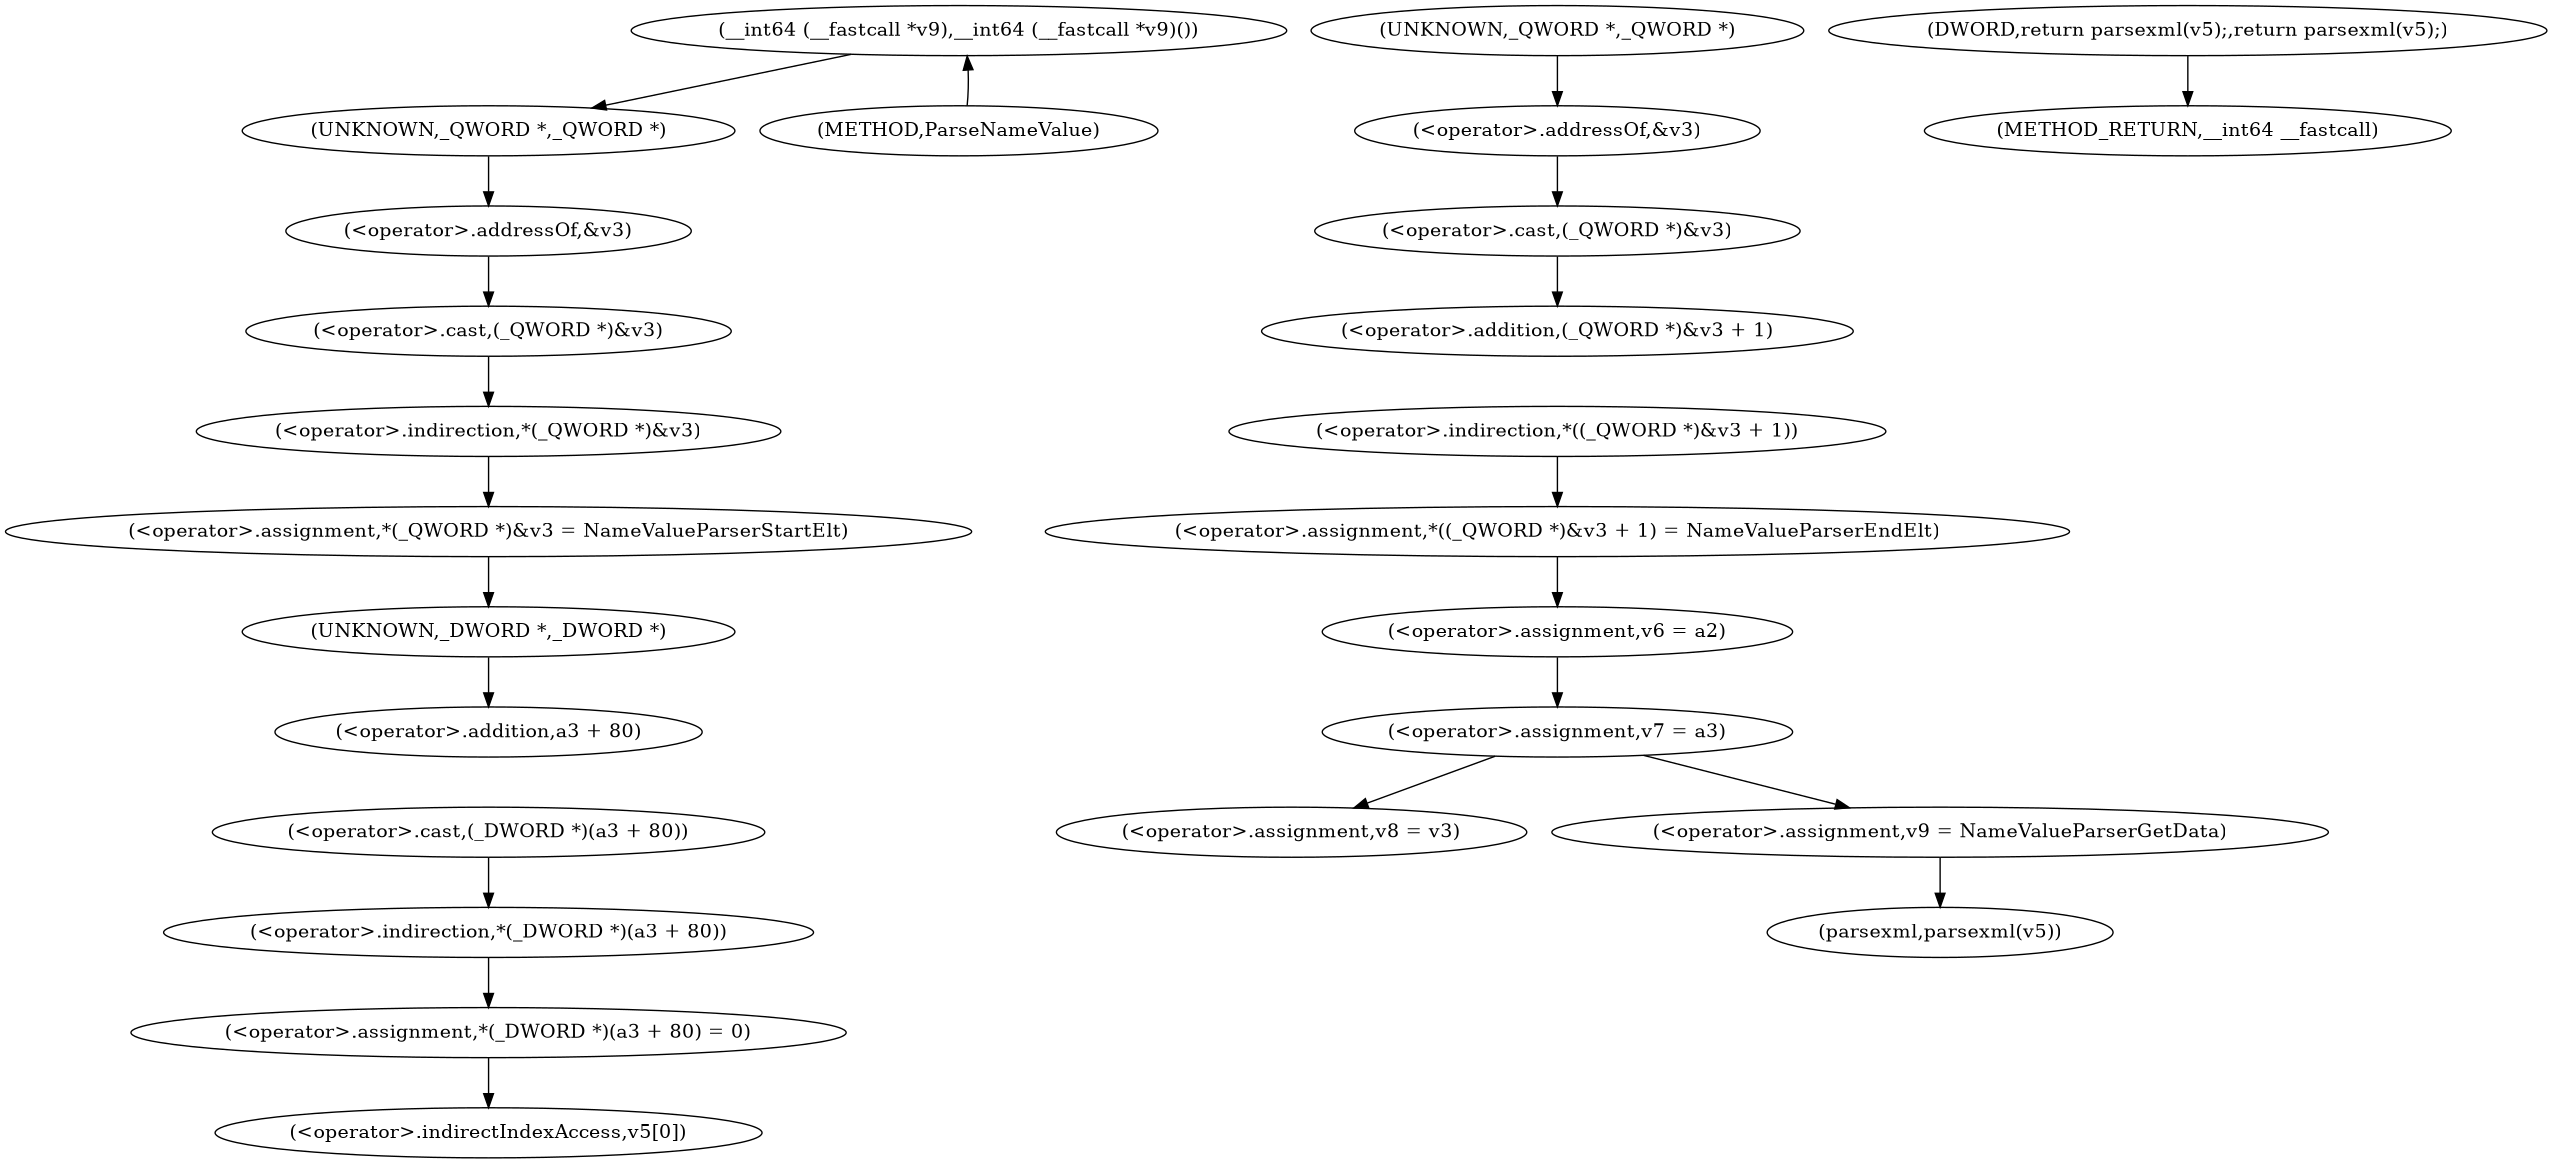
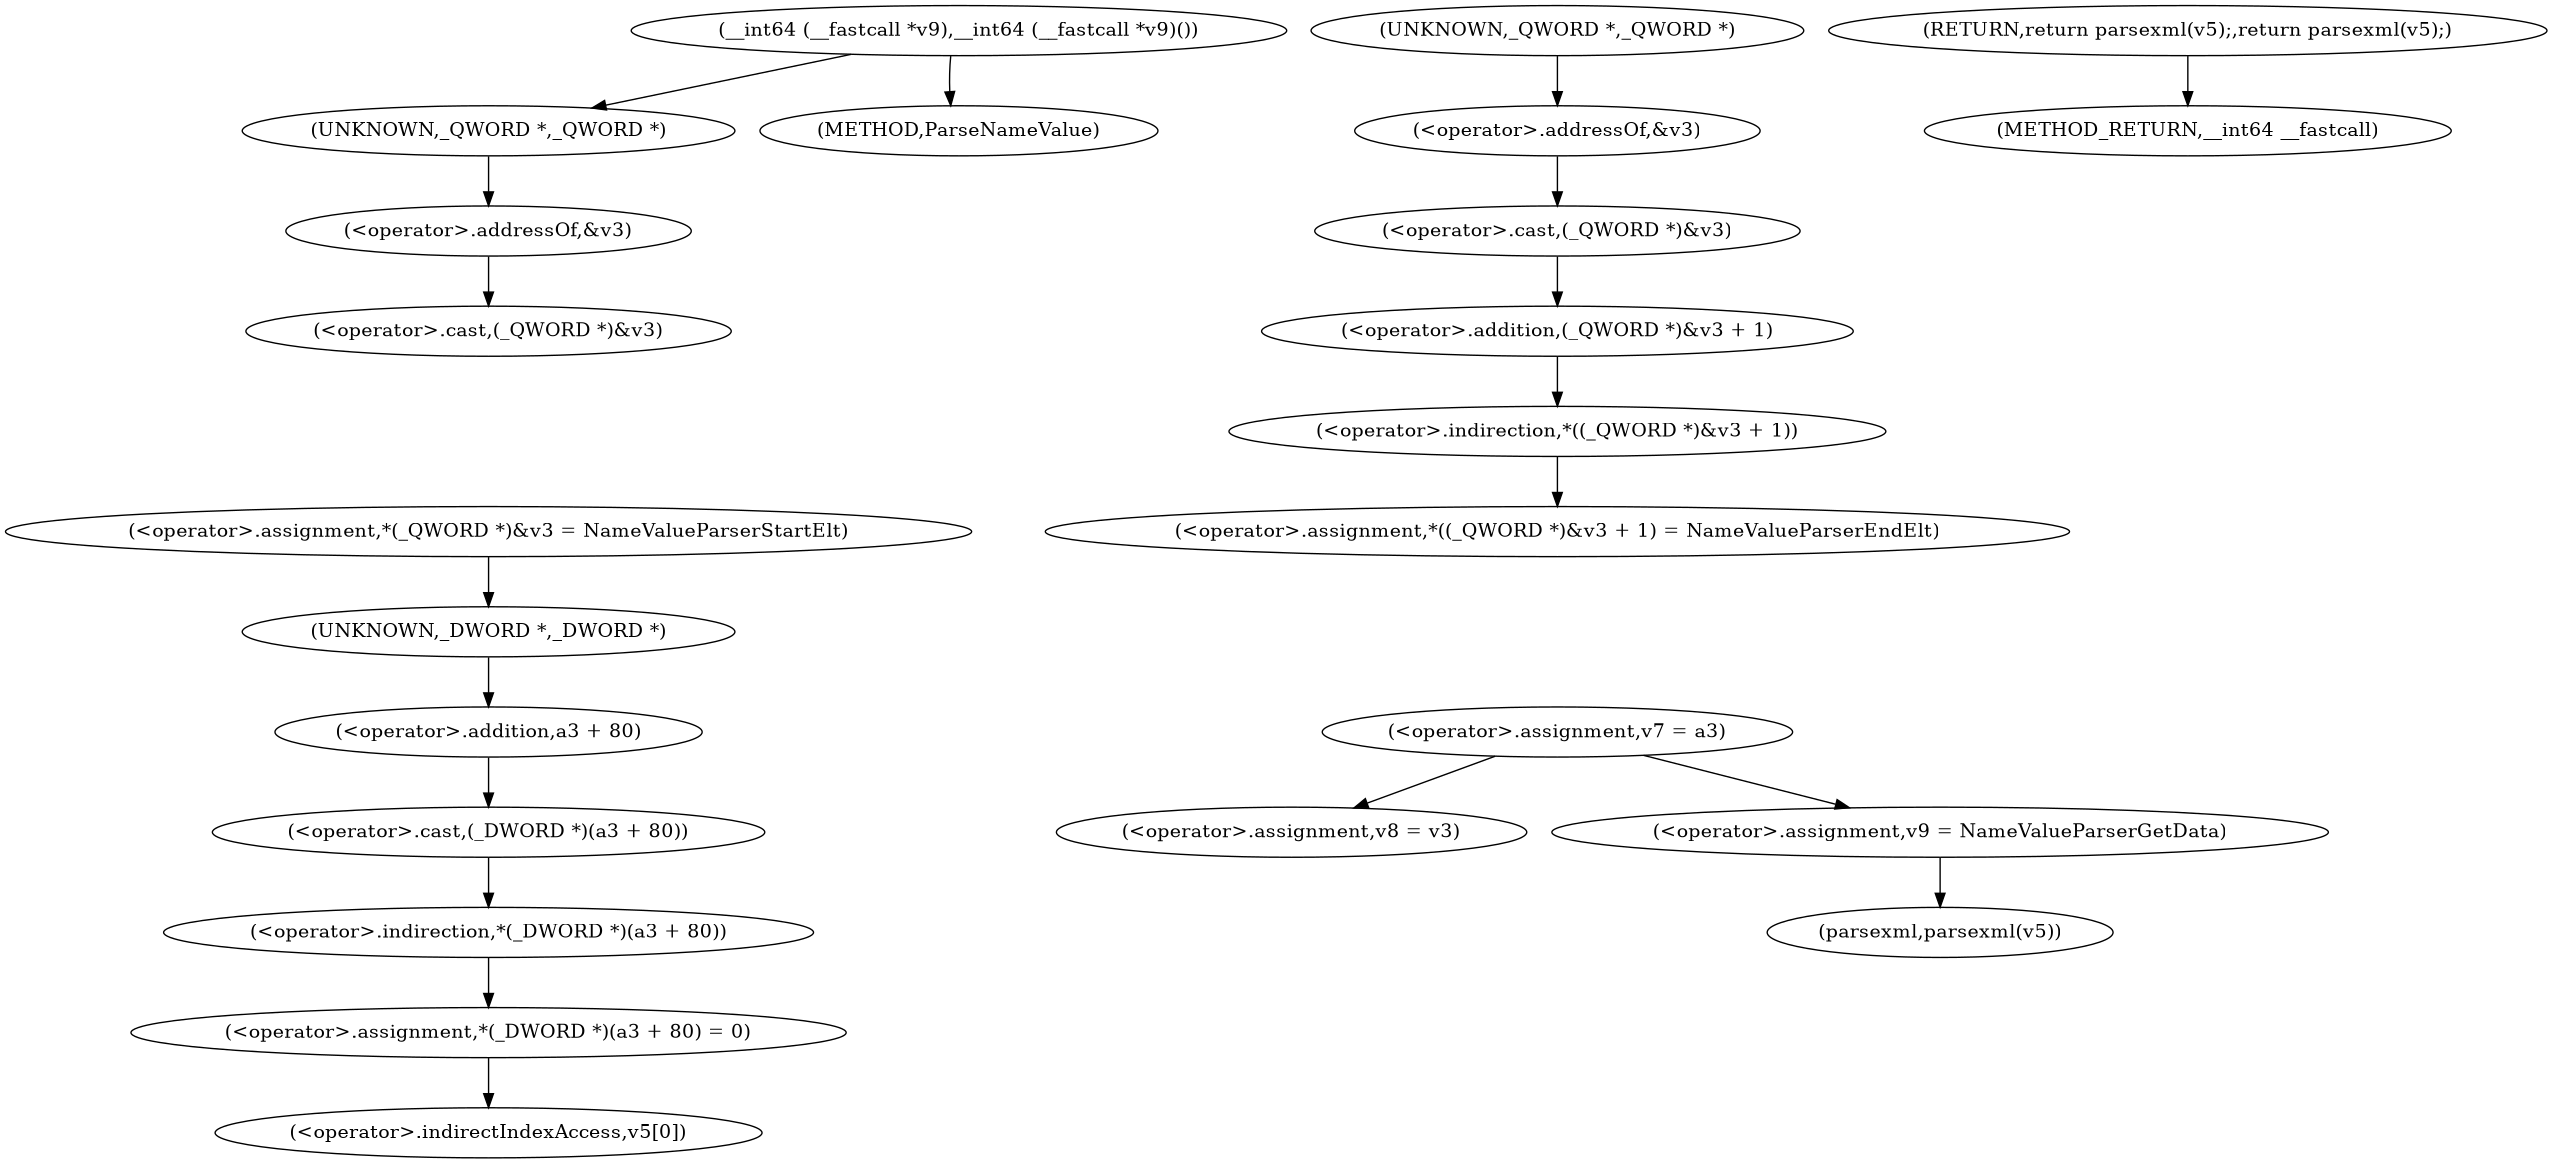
  digraph {
    n1 [label="(__int64 (__fastcall *v9),__int64 (__fastcall *v9)())"]
    n2 [label="(UNKNOWN,_QWORD *,_QWORD *)"]
    n3 [label="(<operator>.addressOf,&v3)"]
    n4 [label="(<operator>.assignment,*(_QWORD *)&v3 = NameValueParserStartElt)"]
    n5 [label="(UNKNOWN,_DWORD *,_DWORD *)"]
    n6 [label="(<operator>.addition,a3 + 80)"]
-   n7 [label="(<operator>.indirection,*(_QWORD *)&v3)"]
    n8 [label="(<operator>.cast,(_QWORD *)&v3)"]
    n9 [label="(<operator>.assignment,*(_DWORD *)(a3 + 80) = 0)"]
    n10 [label="(<operator>.indirectIndexAccess,v5[0])"]
    n11 [label="(<operator>.indirection,*(_DWORD *)(a3 + 80))"]
    n12 [label="(<operator>.cast,(_DWORD *)(a3 + 80))"]
    n13 [label="(UNKNOWN,_QWORD *,_QWORD *)"]
    n14 [label="(<operator>.addressOf,&v3)"]
    n15 [label="(<operator>.assignment,*((_QWORD *)&v3 + 1) = NameValueParserEndElt)"]
-   n16 [label="(<operator>.assignment,v6 = a2)"]
    n17 [label="(<operator>.assignment,v7 = a3)"]
    n18 [label="(<operator>.indirection,*((_QWORD *)&v3 + 1))"]
    n19 [label="(<operator>.addition,(_QWORD *)&v3 + 1)"]
    n20 [label="(<operator>.cast,(_QWORD *)&v3)"]
    n21 [label="(<operator>.assignment,v8 = v3)"]
    n22 [label="(<operator>.assignment,v9 = NameValueParserGetData)"]
    n23 [label="(parsexml,parsexml(v5))"]
-   n24 [label="(DWORD,return parsexml(v5);,return parsexml(v5);)"]
+   n24 [label="(RETURN,return parsexml(v5);,return parsexml(v5);)"]
    n25 [label="(METHOD_RETURN,__int64 __fastcall)"]
    n26 [label="(METHOD,ParseNameValue)"]
    n1 -> n2
    n2 -> n3
    n3 -> n8
    n4 -> n5
    n5 -> n6
-   n7 -> n4
-   n8 -> n7
+   n6 -> n12
    n9 -> n10
    n11 -> n9
    n12 -> n11
    n13 -> n14
    n14 -> n20
-   n15 -> n16
-   n16 -> n17
    n17 -> n21
    n17 -> n22
    n18 -> n15
+   n19 -> n18
    n20 -> n19
    n22 -> n23
    n24 -> n25
-   n26 -> n1
+   n1 -> n26
  }
